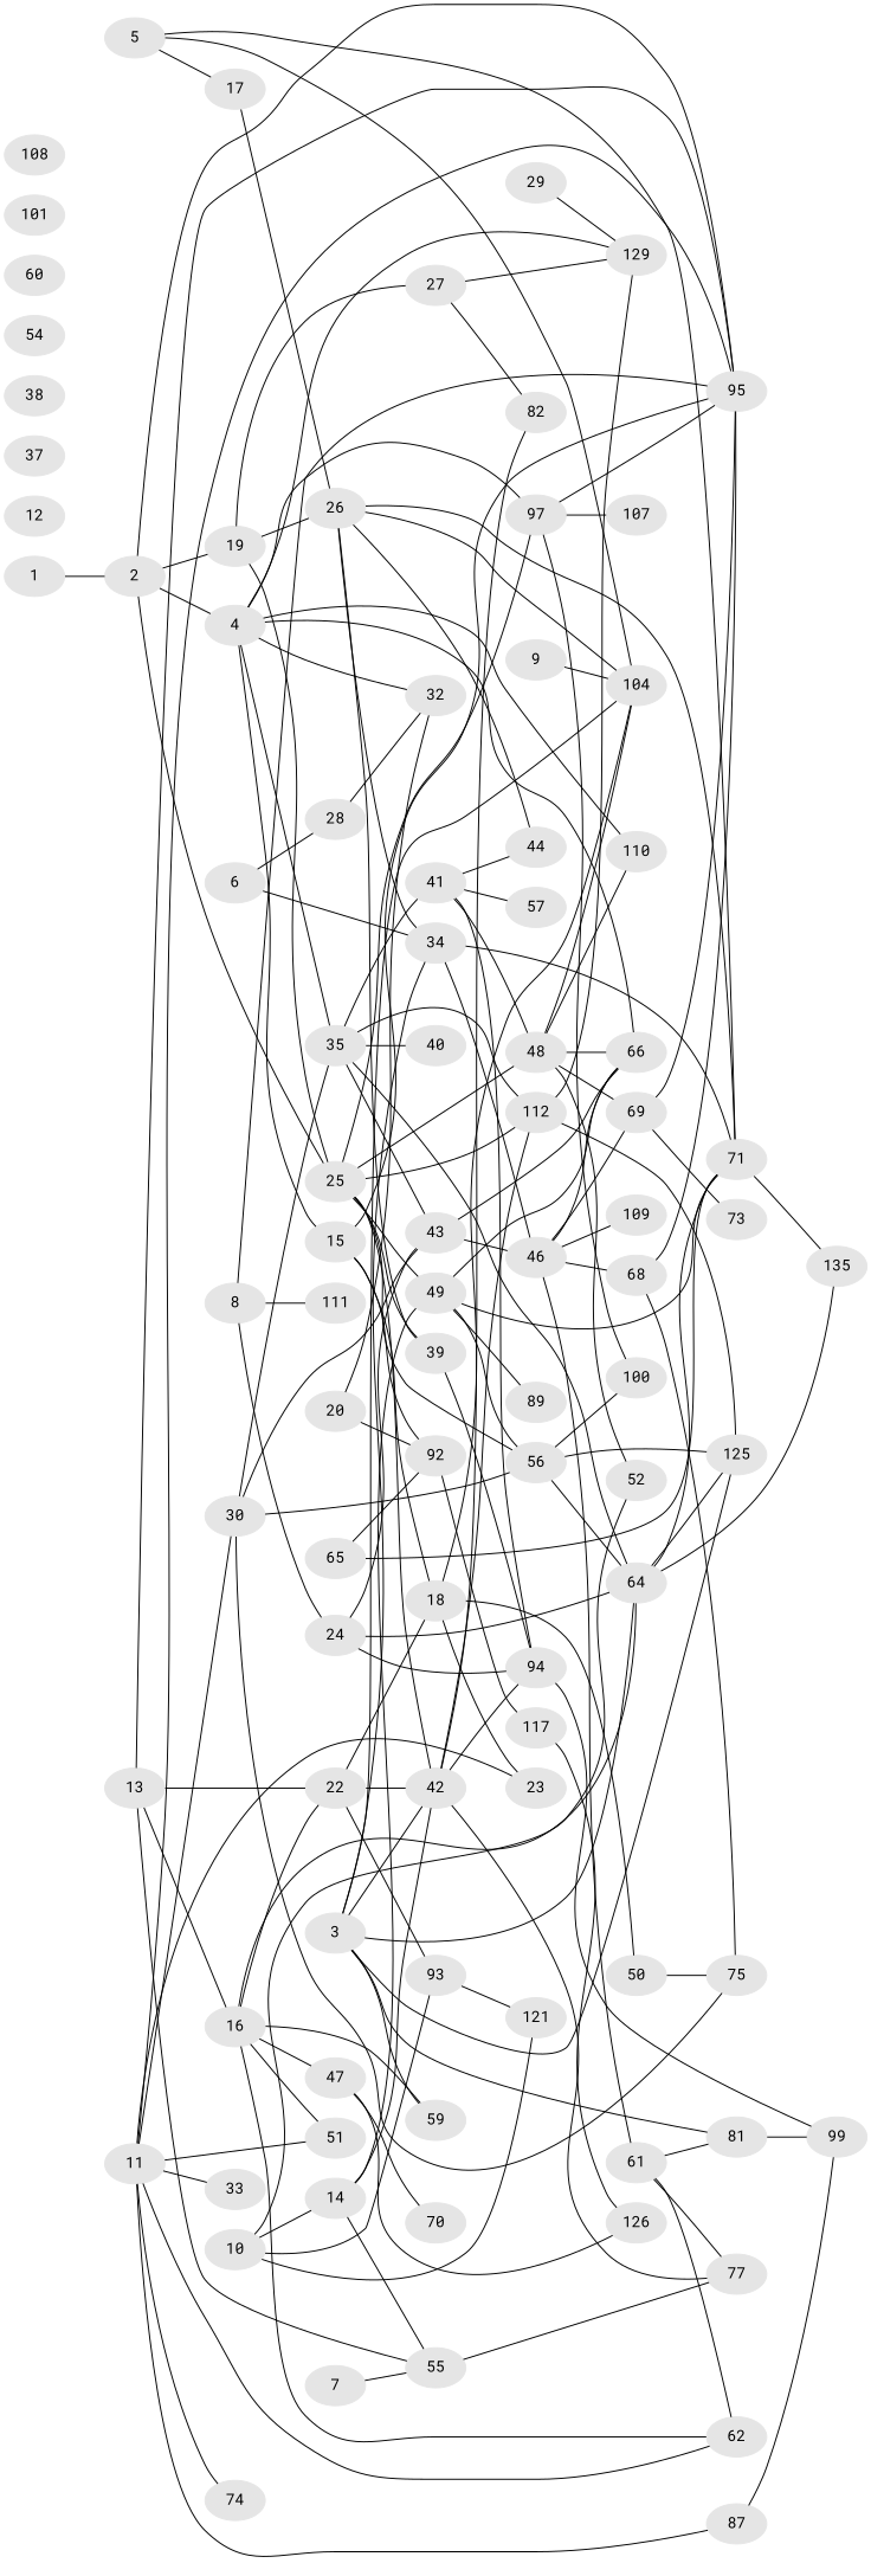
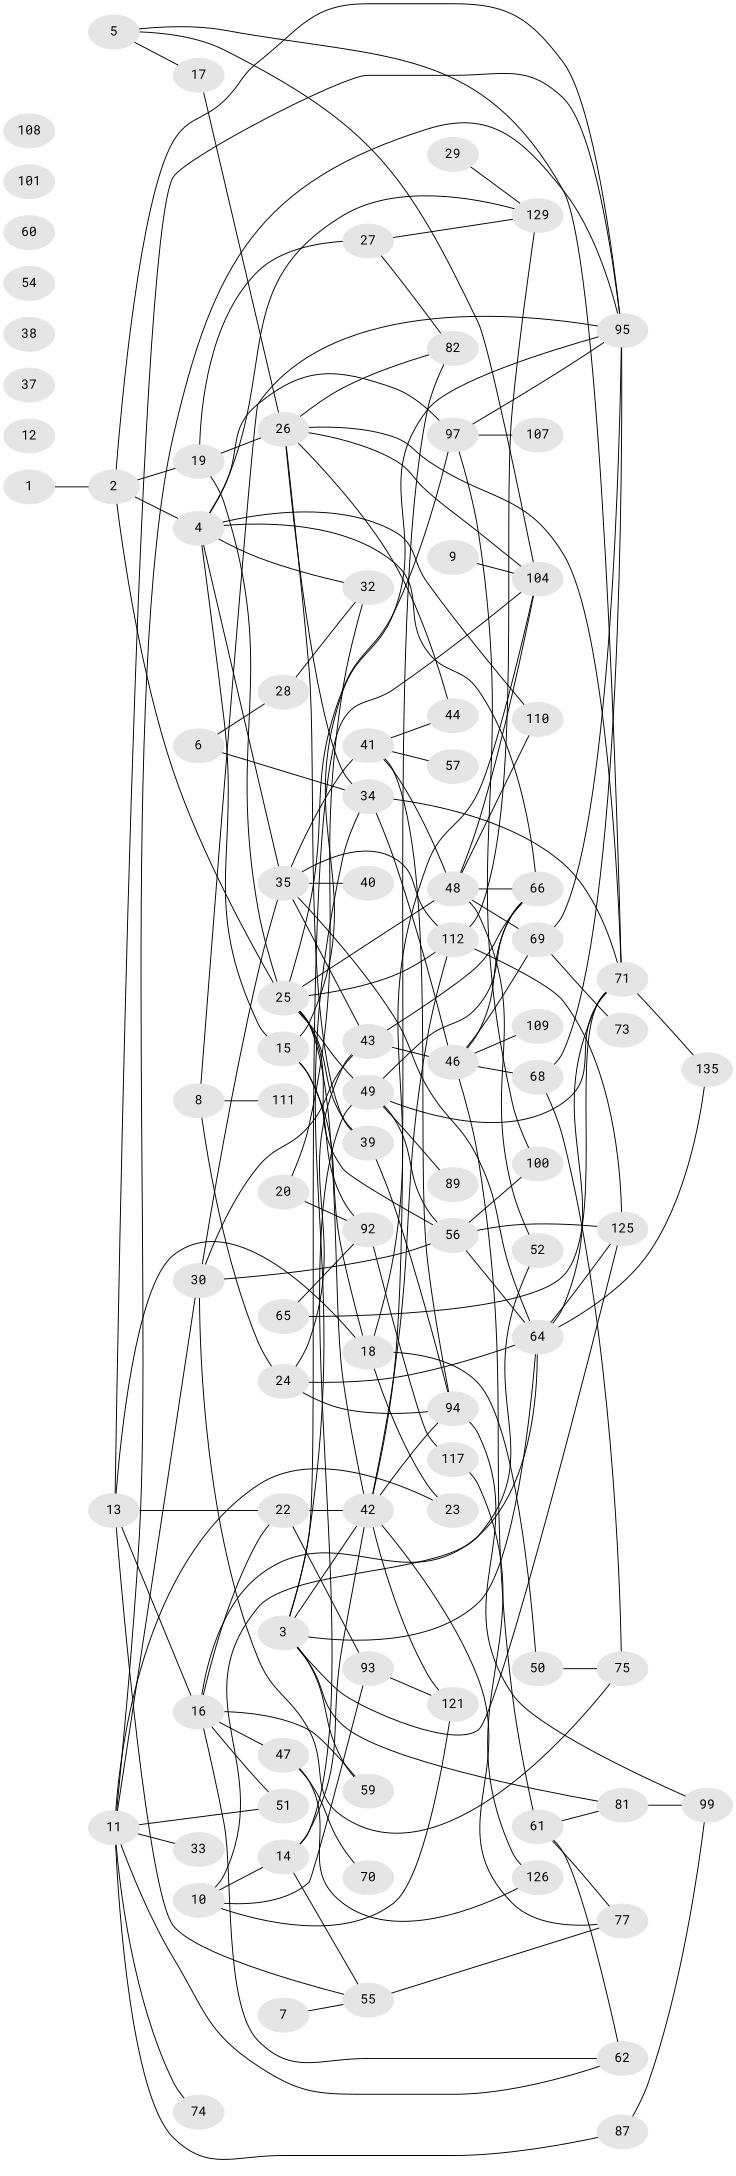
  graph {
    fontname="Roboto Mono"
    rankdir=LR
    node [color=gray90 fontname="Roboto Mono" style=filled]
    edge [fontname="Roboto Mono"]
    2 [super="+83"]
    4 [super="+21"]
    19 [super="+85"]
    25 [super="+80"]
    95 [super="+113"]
    1
    15 [super="+79"]
    32 [super="+63"]
    35
    66
    n11 [label=97 super="+96"]
    110
    129
    26 [super="+114"]
    27
    42 [super="+88"]
    49 [super="+103"]
    39
    48 [super="+102"]
    56 [super="+124"]
    112 [super="+133"]
    3 [super="+130"]
    34 [super="+90"]
    59
    64 [super="+132"]
    81
    104 [super="+105"]
    125
    71 [super="+119"]
    46 [super="+127"]
    121
    94 [super="+134"]
    82
    77
    135
    99 [super="+118"]
    18 [super="+128"]
    92 [super="+122"]
    43 [super="+78"]
    40 [super="+97"]
    41 [super="+76"]
    100
    107
    5
    17
    28 [super="+72"]
    6
    7
    55
    8 [super="+123"]
    24 [super="+84"]
    111
    9
    10 [super="+53"]
    14 [super="+31"]
    52 [super="+91"]
    93
    11 [super="+115"]
    23
    30 [super="+58"]
    33 [super="+36"]
    51
    62 [super="+98"]
    74
    87 [super="+120"]
    75
    12
    13 [super="+116"]
    16 [super="+86"]
    22
    47
    50
    89
    69 [super="+131"]
    73
    117
    70
    126
    44
    20 [super="+45"]
    29
    61
    68 [super="+106"]
    109
    57
    37
    38
    54
    60
    65
    101
    108
    2 -- 4
    2 -- 19
    2 -- 25
    2 -- 95
    4 -- 15
    4 -- 32
    4 -- 35
    4 -- 66
    4 -- n11
    4 -- 110
    4 -- 129
    19 -- 25
    19 -- 26
    19 -- 27
    25 -- n11
    25 -- 42
    25 -- 49
    25 -- 39
    25 -- 48
    25 -- 56
    25 -- 112
    1 -- 2
    15 -- 95
    15 -- 18
    15 -- 92
    35 -- 112
    35 -- 64
    35 -- 43
    35 -- 40
    35 -- 41
    n11 -- 95
    n11 -- 100 [weight=2]
    n11 -- 107
    26 -- 39
    26 -- 34
    26 -- 104
    26 -- 71
+   26 -- 82
    26 -- 44
    27 -- 129
    27 -- 82
    42 -- 112
+   42 -- 121
    42 -- 94
    42 -- 82
    42 -- 77
    49 -- 66
    49 -- 56
    49 -- 71
    49 -- 89
    39 -- 94
    48 -- 66
    48 -- 110
    48 -- 104
    48 -- 52 [weight=2]
    48 -- 69
    56 -- 64
    56 -- 125
    56 -- 100
    112 -- 129
    112 -- 125
    3 -- 42
    3 -- 34
    3 -- 59
    3 -- 64
    3 -- 81
    3 -- 104
    3 -- 125
    34 -- 71
    34 -- 46
    64 -- 125
    64 -- 71
    64 -- 135
    81 -- 99
    71 -- 135
    46 -- 66
    46 -- 69
    46 -- 61
    46 -- 68
    46 -- 109
    94 -- 99
    18 -- 104
    18 -- 23
    18 -- 50
    92 -- 117
    43 -- 66
    43 -- 46
    41 -- 48
    41 -- 94
    41 -- 44
    41 -- 57
    5 -- 104
    5 -- 71
    5 -- 17
    17 -- 26
    28 -- 32
    6 -- 34
    6 -- 28
    7 -- 55
    55 -- 77
    8 -- 95
    8 -- 24
    8 -- 111
    24 -- 64
    24 -- 94
    24 -- 43
    9 -- 104
    10 -- 121
    10 -- 14
    10 -- 52
    10 -- 93
    14 -- 42
    14 -- 49
    14 -- 55
    93 -- 121
    11 -- 95
    11 -- 23
    11 -- 30
    11 -- 33
    11 -- 51
    11 -- 62
    11 -- 74
    11 -- 87
    30 -- 35
    30 -- 56
    30 -- 43
    30 -- 75
    87 -- 99
    13 -- 95
-   22 -- 18
+   13 -- 18
    13 -- 55
    13 -- 16
    13 -- 22
    16 -- 59
    16 -- 64
    16 -- 51
    16 -- 62
    16 -- 22
    16 -- 47
    22 -- 42
    22 -- 93
    47 -- 70
    47 -- 126
    50 -- 75
    69 -- 95
    69 -- 73
    117 -- 126
    20 -- 32
    20 -- 92
    29 -- 129
    61 -- 81
    61 -- 77
    61 -- 62
    68 -- 95
    68 -- 75
    65 -- 71
    65 -- 92
  }
